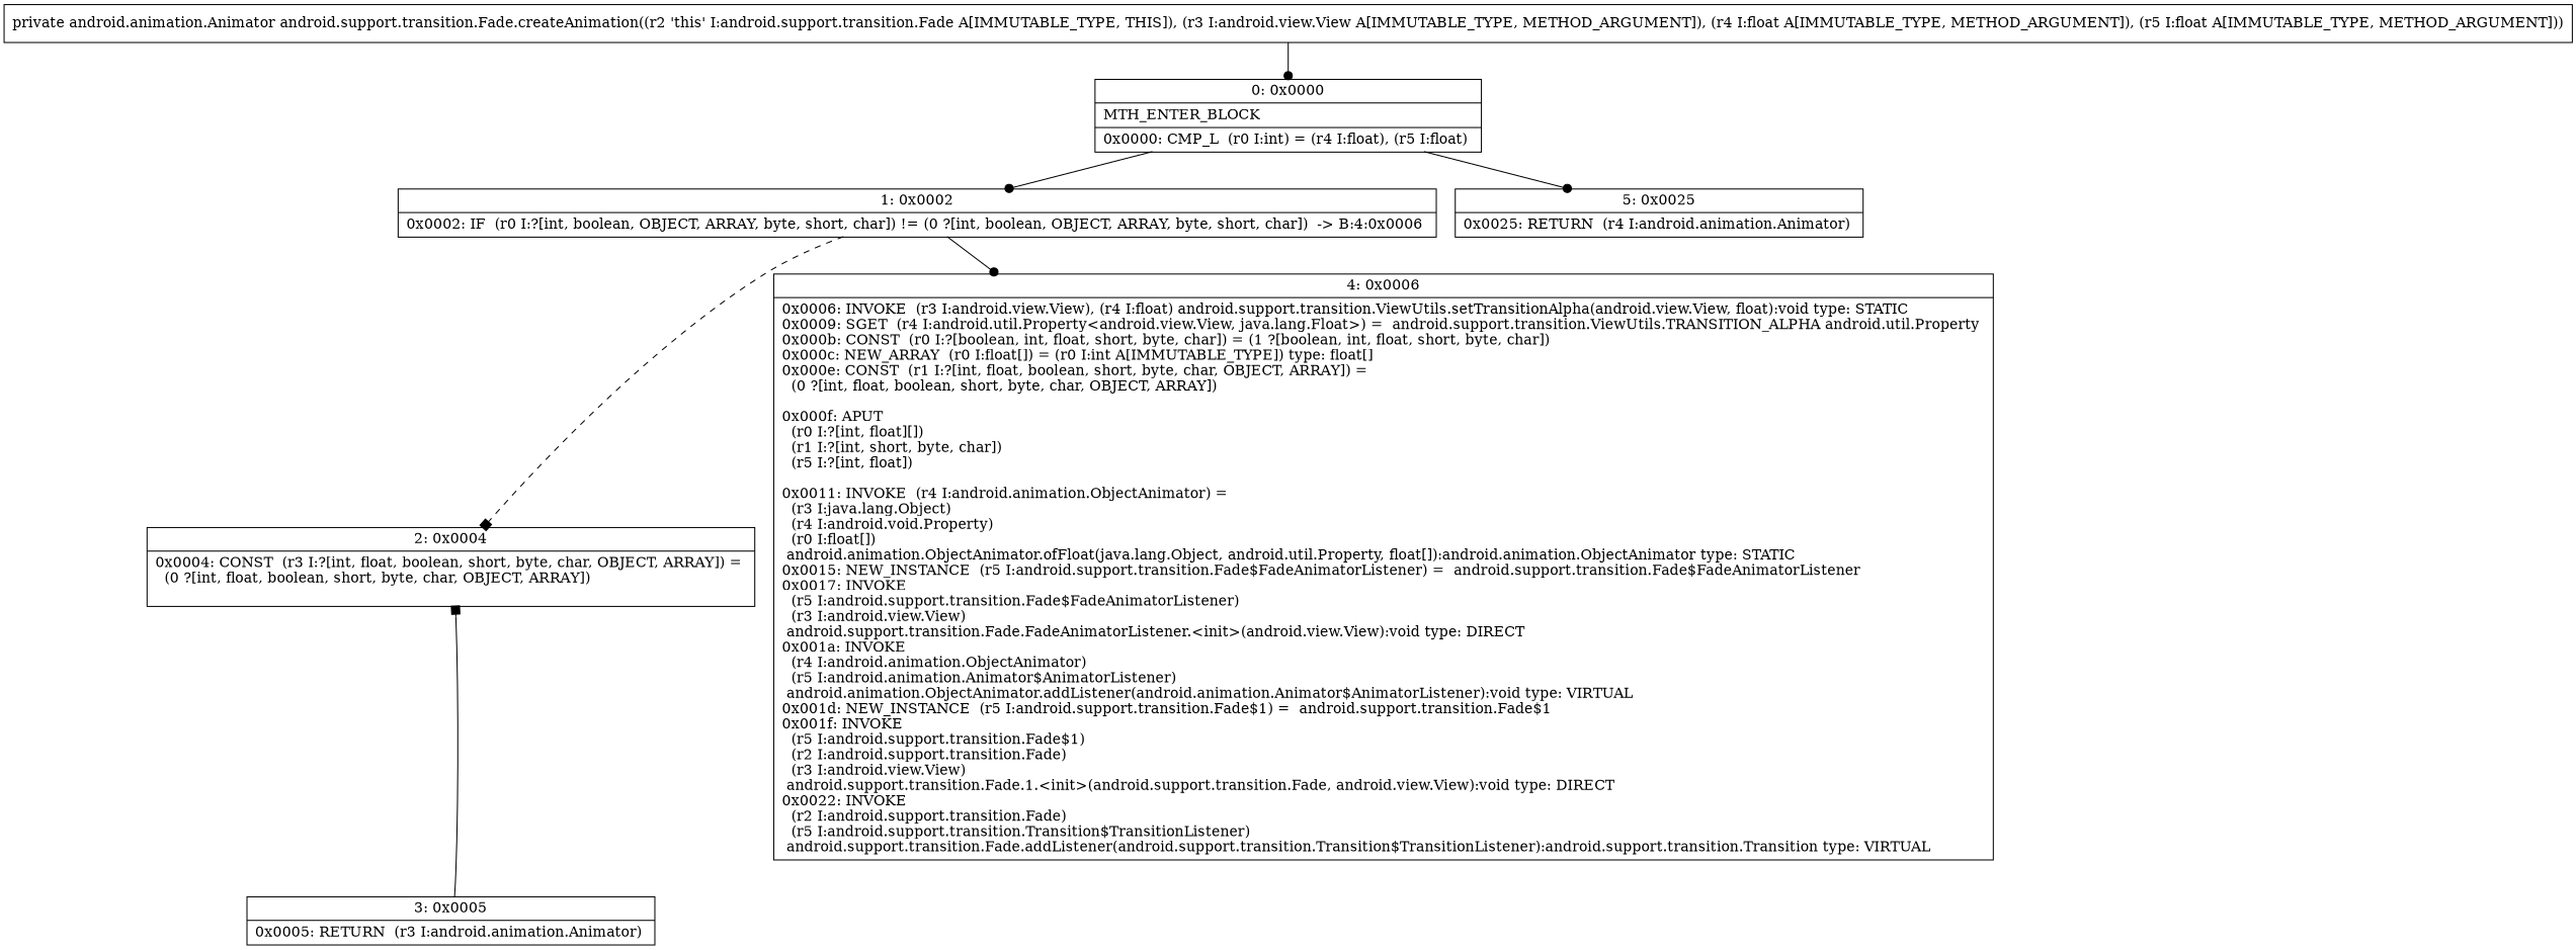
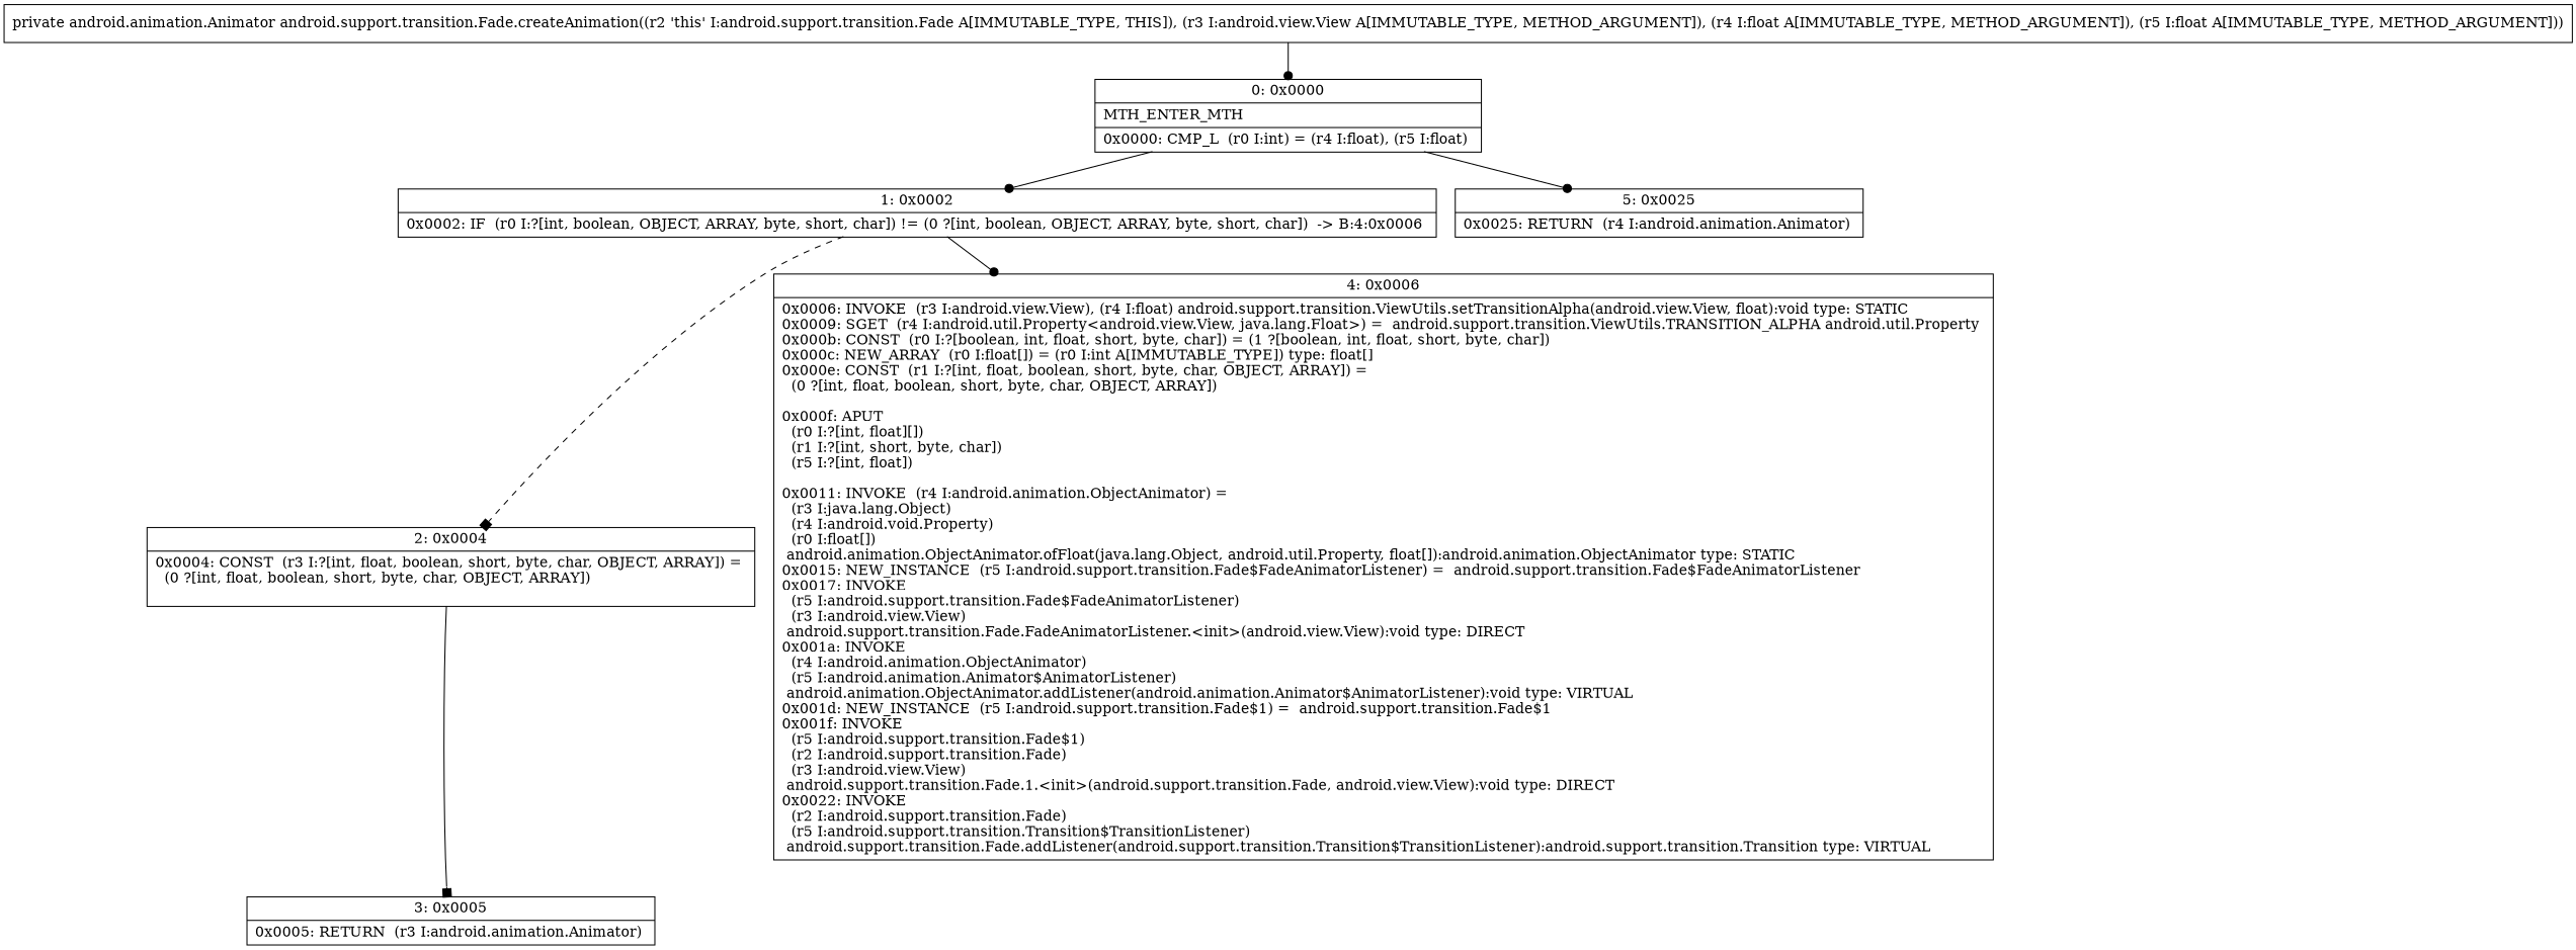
  digraph {
    node [shape=record]
    edge [arrowhead=dot]
-   n1 [label="{0\:\ 0x0000|MTH_ENTER_BLOCK\l|0x0000: CMP_L  (r0 I:int) = (r4 I:float), (r5 I:float) \l}"]
+   n1 [label="{0\:\ 0x0000|MTH_ENTER_MTH\l|0x0000: CMP_L  (r0 I:int) = (r4 I:float), (r5 I:float) \l}"]
    n2 [label="{1\:\ 0x0002|0x0002: IF  (r0 I:?[int, boolean, OBJECT, ARRAY, byte, short, char]) != (0 ?[int, boolean, OBJECT, ARRAY, byte, short, char])  \-\> B:4:0x0006 \l}"]
    n3 [label="{5\:\ 0x0025|0x0025: RETURN  (r4 I:android.animation.Animator) \l}"]
    n4 [label="{2\:\ 0x0004|0x0004: CONST  (r3 I:?[int, float, boolean, short, byte, char, OBJECT, ARRAY]) = \l  (0 ?[int, float, boolean, short, byte, char, OBJECT, ARRAY])\l \l}"]
    n5 [label="{4\:\ 0x0006|0x0006: INVOKE  (r3 I:android.view.View), (r4 I:float) android.support.transition.ViewUtils.setTransitionAlpha(android.view.View, float):void type: STATIC \l0x0009: SGET  (r4 I:android.util.Property\<android.view.View, java.lang.Float\>) =  android.support.transition.ViewUtils.TRANSITION_ALPHA android.util.Property \l0x000b: CONST  (r0 I:?[boolean, int, float, short, byte, char]) = (1 ?[boolean, int, float, short, byte, char]) \l0x000c: NEW_ARRAY  (r0 I:float[]) = (r0 I:int A[IMMUTABLE_TYPE]) type: float[] \l0x000e: CONST  (r1 I:?[int, float, boolean, short, byte, char, OBJECT, ARRAY]) = \l  (0 ?[int, float, boolean, short, byte, char, OBJECT, ARRAY])\l \l0x000f: APUT  \l  (r0 I:?[int, float][])\l  (r1 I:?[int, short, byte, char])\l  (r5 I:?[int, float])\l \l0x0011: INVOKE  (r4 I:android.animation.ObjectAnimator) = \l  (r3 I:java.lang.Object)\l  (r4 I:android.void.Property)\l  (r0 I:float[])\l android.animation.ObjectAnimator.ofFloat(java.lang.Object, android.util.Property, float[]):android.animation.ObjectAnimator type: STATIC \l0x0015: NEW_INSTANCE  (r5 I:android.support.transition.Fade$FadeAnimatorListener) =  android.support.transition.Fade$FadeAnimatorListener \l0x0017: INVOKE  \l  (r5 I:android.support.transition.Fade$FadeAnimatorListener)\l  (r3 I:android.view.View)\l android.support.transition.Fade.FadeAnimatorListener.\<init\>(android.view.View):void type: DIRECT \l0x001a: INVOKE  \l  (r4 I:android.animation.ObjectAnimator)\l  (r5 I:android.animation.Animator$AnimatorListener)\l android.animation.ObjectAnimator.addListener(android.animation.Animator$AnimatorListener):void type: VIRTUAL \l0x001d: NEW_INSTANCE  (r5 I:android.support.transition.Fade$1) =  android.support.transition.Fade$1 \l0x001f: INVOKE  \l  (r5 I:android.support.transition.Fade$1)\l  (r2 I:android.support.transition.Fade)\l  (r3 I:android.view.View)\l android.support.transition.Fade.1.\<init\>(android.support.transition.Fade, android.view.View):void type: DIRECT \l0x0022: INVOKE  \l  (r2 I:android.support.transition.Fade)\l  (r5 I:android.support.transition.Transition$TransitionListener)\l android.support.transition.Fade.addListener(android.support.transition.Transition$TransitionListener):android.support.transition.Transition type: VIRTUAL \l}"]
    n6 [label="{3\:\ 0x0005|0x0005: RETURN  (r3 I:android.animation.Animator) \l}"]
    n7 [label="{private android.animation.Animator android.support.transition.Fade.createAnimation((r2 'this' I:android.support.transition.Fade A[IMMUTABLE_TYPE, THIS]), (r3 I:android.view.View A[IMMUTABLE_TYPE, METHOD_ARGUMENT]), (r4 I:float A[IMMUTABLE_TYPE, METHOD_ARGUMENT]), (r5 I:float A[IMMUTABLE_TYPE, METHOD_ARGUMENT])) }"]
    n1 -> n2
    n1 -> n3
    n2 -> n4 [arrowhead=box style=dashed]
    n2 -> n5
-   n6 -> n4 [arrowhead=box]
+   n4 -> n6 [arrowhead=box]
    n7 -> n1
  }
